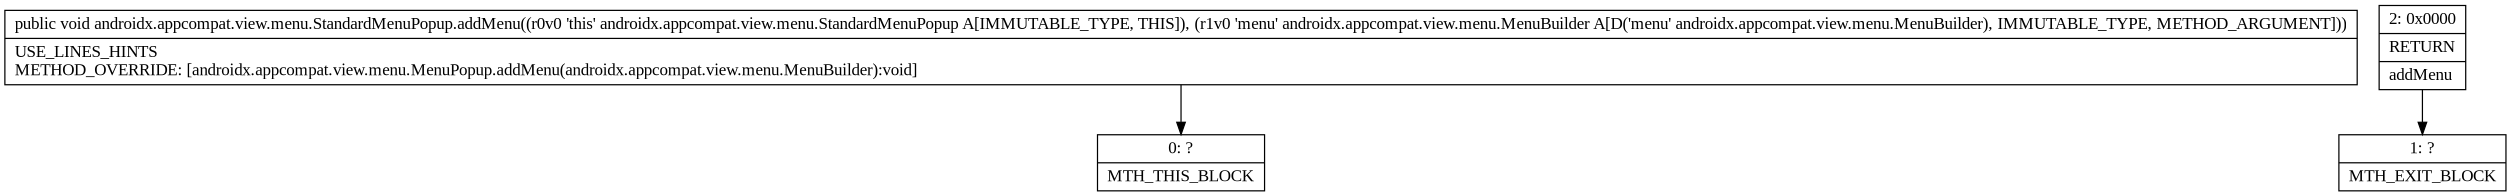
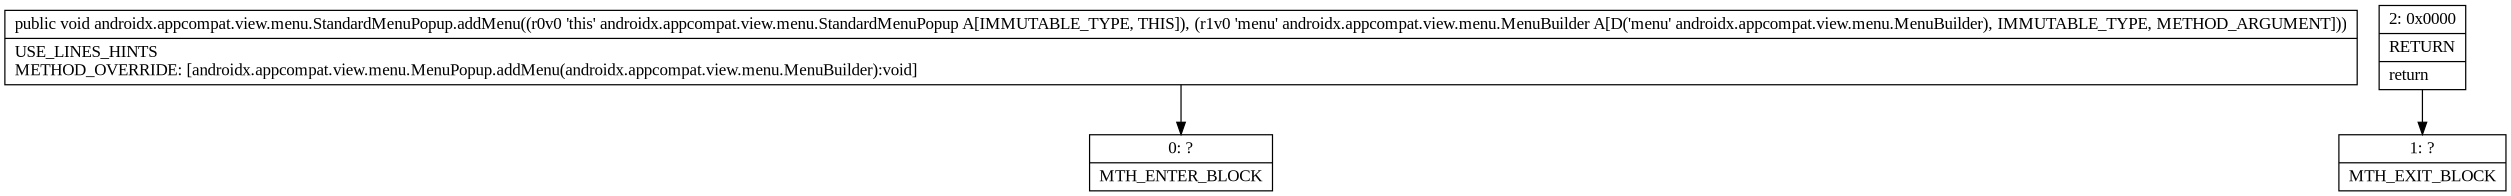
  digraph {
    fontname="Liberation Serif"
    node [fontname="Liberation Serif" shape=record]
    edge [fontname="Liberation Serif"]
-   n1 [label="{0\:\ ?|MTH_THIS_BLOCK\l}"]
-   n2 [label="{2\:\ 0x0000|RETURN\l|addMenu\l}"]
+   n1 [label="{0\:\ ?|MTH_ENTER_BLOCK\l}"]
+   n2 [label="{2\:\ 0x0000|RETURN\l|return\l}"]
    n3 [label="{1\:\ ?|MTH_EXIT_BLOCK\l}"]
    n4 [label="{public void androidx.appcompat.view.menu.StandardMenuPopup.addMenu((r0v0 'this' androidx.appcompat.view.menu.StandardMenuPopup A[IMMUTABLE_TYPE, THIS]), (r1v0 'menu' androidx.appcompat.view.menu.MenuBuilder A[D('menu' androidx.appcompat.view.menu.MenuBuilder), IMMUTABLE_TYPE, METHOD_ARGUMENT]))  | USE_LINES_HINTS\lMETHOD_OVERRIDE: [androidx.appcompat.view.menu.MenuPopup.addMenu(androidx.appcompat.view.menu.MenuBuilder):void]\l}"]
    n2 -> n3
    n4 -> n1
  }
